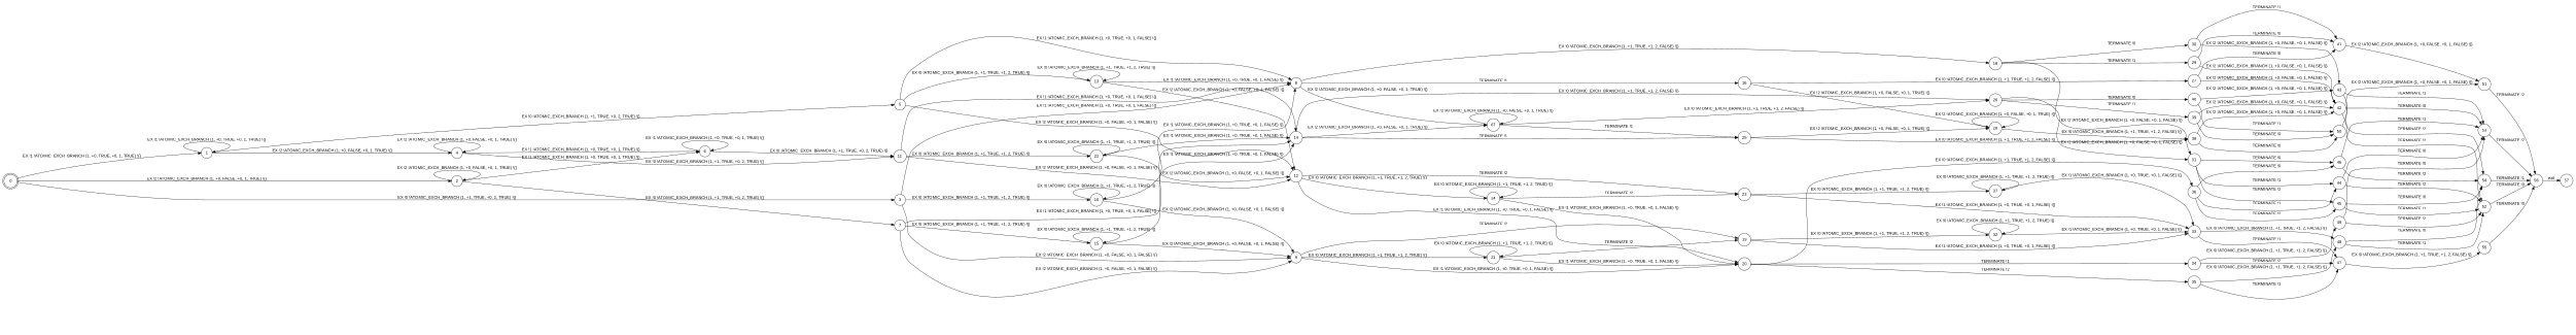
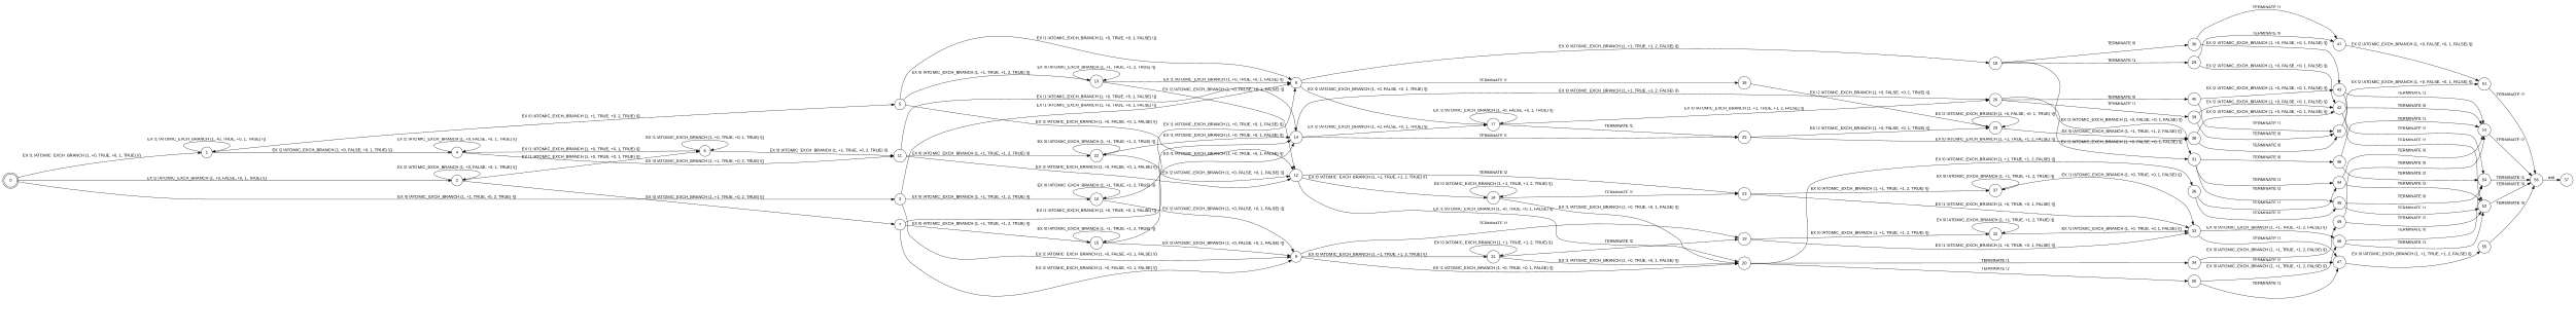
  digraph {
    fontname="Liberation Sans"
    rankdir=LR
    node [fontname="Liberation Sans" shape=circle]
    edge [fontname="Liberation Sans"]
    0 [peripheries=2]
    1
    2
    3
    4
    5
    6
    7
    8
    9
    10
    11
    12
    13
    14
    15
    16
-   17 [label=67]
+   17
    18
    19
    20
    21
    22
    23
    24
    25
    26
-   27
    28
    29
    30
    31
    32
    33
    34
    35
    36
    37
    38
    39
    40
    41
    42
    43
    44
    45
    46
    47
    48
    49
    50
    51
    52
    53
    54
    55
    56
    57
    0 -> 1 [label="EX !1 !ATOMIC_EXCH_BRANCH (1, +0, TRUE, +0, 1, TRUE) !{}"]
    0 -> 2 [label="EX !2 !ATOMIC_EXCH_BRANCH (1, +0, FALSE, +0, 1, TRUE) !{}"]
    0 -> 3 [label="EX !0 !ATOMIC_EXCH_BRANCH (1, +1, TRUE, +0, 2, TRUE) !{}"]
    1 -> 1 [label="EX !1 !ATOMIC_EXCH_BRANCH (1, +0, TRUE, +0, 1, TRUE) !{}"]
    1 -> 4 [label="EX !2 !ATOMIC_EXCH_BRANCH (1, +0, FALSE, +0, 1, TRUE) !{}"]
    1 -> 5 [label="EX !0 !ATOMIC_EXCH_BRANCH (1, +1, TRUE, +0, 2, TRUE) !{}"]
    2 -> 2 [label="EX !2 !ATOMIC_EXCH_BRANCH (1, +0, FALSE, +0, 1, TRUE) !{}"]
    2 -> 6 [label="EX !1 !ATOMIC_EXCH_BRANCH (1, +0, TRUE, +0, 1, TRUE) !{}"]
    2 -> 7 [label="EX !0 !ATOMIC_EXCH_BRANCH (1, +1, TRUE, +0, 2, TRUE) !{}"]
    3 -> 8 [label="EX !1 !ATOMIC_EXCH_BRANCH (1, +0, TRUE, +0, 1, FALSE) !{}"]
    3 -> 9 [label="EX !2 !ATOMIC_EXCH_BRANCH (1, +0, FALSE, +0, 1, FALSE) !{}"]
    3 -> 10 [label="EX !0 !ATOMIC_EXCH_BRANCH (1, +1, TRUE, +1, 2, TRUE) !{}"]
    4 -> 4 [label="EX !2 !ATOMIC_EXCH_BRANCH (1, +0, FALSE, +0, 1, TRUE) !{}"]
    4 -> 6 [label="EX !1 !ATOMIC_EXCH_BRANCH (1, +0, TRUE, +0, 1, TRUE) !{}"]
    4 -> 11 [label="EX !0 !ATOMIC_EXCH_BRANCH (1, +1, TRUE, +0, 2, TRUE) !{}"]
    5 -> 8 [label="EX !1 !ATOMIC_EXCH_BRANCH (1, +0, TRUE, +0, 1, FALSE) !{}"]
    5 -> 12 [label="EX !2 !ATOMIC_EXCH_BRANCH (1, +0, FALSE, +0, 1, FALSE) !{}"]
    5 -> 13 [label="EX !0 !ATOMIC_EXCH_BRANCH (1, +1, TRUE, +1, 2, TRUE) !{}"]
    6 -> 6 [label="EX !1 !ATOMIC_EXCH_BRANCH (1, +0, TRUE, +0, 1, TRUE) !{}"]
    6 -> 11 [label="EX !0 !ATOMIC_EXCH_BRANCH (1, +1, TRUE, +0, 2, TRUE) !{}"]
    7 -> 9 [label="EX !2 !ATOMIC_EXCH_BRANCH (1, +0, FALSE, +0, 1, FALSE) !{}"]
    7 -> 14 [label="EX !1 !ATOMIC_EXCH_BRANCH (1, +0, TRUE, +0, 1, FALSE) !{}"]
    7 -> 15 [label="EX !0 !ATOMIC_EXCH_BRANCH (1, +1, TRUE, +1, 2, TRUE) !{}"]
    8 -> 16 [label="TERMINATE !1"]
    8 -> 17 [label="EX !2 !ATOMIC_EXCH_BRANCH (1, +0, FALSE, +0, 1, TRUE) !{}"]
    8 -> 18 [label="EX !0 !ATOMIC_EXCH_BRANCH (1, +1, TRUE, +1, 2, FALSE) !{}"]
    9 -> 19 [label="TERMINATE !2"]
    9 -> 20 [label="EX !1 !ATOMIC_EXCH_BRANCH (1, +0, TRUE, +0, 1, FALSE) !{}"]
    9 -> 21 [label="EX !0 !ATOMIC_EXCH_BRANCH (1, +1, TRUE, +1, 2, TRUE) !{}"]
    10 -> 8 [label="EX !1 !ATOMIC_EXCH_BRANCH (1, +0, TRUE, +0, 1, FALSE) !{}"]
    10 -> 9 [label="EX !2 !ATOMIC_EXCH_BRANCH (1, +0, FALSE, +0, 1, FALSE) !{}"]
    10 -> 10 [label="EX !0 !ATOMIC_EXCH_BRANCH (1, +1, TRUE, +1, 2, TRUE) !{}"]
    11 -> 12 [label="EX !2 !ATOMIC_EXCH_BRANCH (1, +0, FALSE, +0, 1, FALSE) !{}"]
    11 -> 14 [label="EX !1 !ATOMIC_EXCH_BRANCH (1, +0, TRUE, +0, 1, FALSE) !{}"]
    11 -> 22 [label="EX !0 !ATOMIC_EXCH_BRANCH (1, +1, TRUE, +1, 2, TRUE) !{}"]
    12 -> 20 [label="EX !1 !ATOMIC_EXCH_BRANCH (1, +0, TRUE, +0, 1, FALSE) !{}"]
    12 -> 23 [label="TERMINATE !2"]
    12 -> 24 [label="EX !0 !ATOMIC_EXCH_BRANCH (1, +1, TRUE, +1, 2, TRUE) !{}"]
    13 -> 8 [label="EX !1 !ATOMIC_EXCH_BRANCH (1, +0, TRUE, +0, 1, FALSE) !{}"]
    13 -> 12 [label="EX !2 !ATOMIC_EXCH_BRANCH (1, +0, FALSE, +0, 1, FALSE) !{}"]
    13 -> 13 [label="EX !0 !ATOMIC_EXCH_BRANCH (1, +1, TRUE, +1, 2, TRUE) !{}"]
    14 -> 17 [label="EX !2 !ATOMIC_EXCH_BRANCH (1, +0, FALSE, +0, 1, TRUE) !{}"]
    14 -> 25 [label="TERMINATE !1"]
    14 -> 26 [label="EX !0 !ATOMIC_EXCH_BRANCH (1, +1, TRUE, +1, 2, FALSE) !{}"]
    15 -> 9 [label="EX !2 !ATOMIC_EXCH_BRANCH (1, +0, FALSE, +0, 1, FALSE) !{}"]
    15 -> 14 [label="EX !1 !ATOMIC_EXCH_BRANCH (1, +0, TRUE, +0, 1, FALSE) !{}"]
    15 -> 15 [label="EX !0 !ATOMIC_EXCH_BRANCH (1, +1, TRUE, +1, 2, TRUE) !{}"]
-   16 -> 27 [label="EX !0 !ATOMIC_EXCH_BRANCH (1, +1, TRUE, +1, 2, FALSE) !{}"]
    16 -> 28 [label="EX !2 !ATOMIC_EXCH_BRANCH (1, +0, FALSE, +0, 1, TRUE) !{}"]
    17 -> 17 [label="EX !2 !ATOMIC_EXCH_BRANCH (1, +0, FALSE, +0, 1, TRUE) !{}"]
    17 -> 25 [label="TERMINATE !1"]
    17 -> 26 [label="EX !0 !ATOMIC_EXCH_BRANCH (1, +1, TRUE, +1, 2, FALSE) !{}"]
    18 -> 29 [label="TERMINATE !1"]
    18 -> 30 [label="TERMINATE !0"]
    18 -> 31 [label="EX !2 !ATOMIC_EXCH_BRANCH (1, +0, FALSE, +0, 1, FALSE) !{}"]
    19 -> 32 [label="EX !0 !ATOMIC_EXCH_BRANCH (1, +1, TRUE, +1, 2, TRUE) !{}"]
    19 -> 33 [label="EX !1 !ATOMIC_EXCH_BRANCH (1, +0, TRUE, +0, 1, FALSE) !{}"]
    20 -> 34 [label="TERMINATE !1"]
    20 -> 35 [label="TERMINATE !2"]
    20 -> 36 [label="EX !0 !ATOMIC_EXCH_BRANCH (1, +1, TRUE, +1, 2, FALSE) !{}"]
    21 -> 19 [label="TERMINATE !2"]
    21 -> 20 [label="EX !1 !ATOMIC_EXCH_BRANCH (1, +0, TRUE, +0, 1, FALSE) !{}"]
    21 -> 21 [label="EX !0 !ATOMIC_EXCH_BRANCH (1, +1, TRUE, +1, 2, TRUE) !{}"]
    22 -> 12 [label="EX !2 !ATOMIC_EXCH_BRANCH (1, +0, FALSE, +0, 1, FALSE) !{}"]
    22 -> 14 [label="EX !1 !ATOMIC_EXCH_BRANCH (1, +0, TRUE, +0, 1, FALSE) !{}"]
    22 -> 22 [label="EX !0 !ATOMIC_EXCH_BRANCH (1, +1, TRUE, +1, 2, TRUE) !{}"]
    23 -> 33 [label="EX !1 !ATOMIC_EXCH_BRANCH (1, +0, TRUE, +0, 1, FALSE) !{}"]
    23 -> 37 [label="EX !0 !ATOMIC_EXCH_BRANCH (1, +1, TRUE, +1, 2, TRUE) !{}"]
    24 -> 20 [label="EX !1 !ATOMIC_EXCH_BRANCH (1, +0, TRUE, +0, 1, FALSE) !{}"]
    24 -> 23 [label="TERMINATE !2"]
    24 -> 24 [label="EX !0 !ATOMIC_EXCH_BRANCH (1, +1, TRUE, +1, 2, TRUE) !{}"]
    25 -> 28 [label="EX !2 !ATOMIC_EXCH_BRANCH (1, +0, FALSE, +0, 1, TRUE) !{}"]
    25 -> 38 [label="EX !0 !ATOMIC_EXCH_BRANCH (1, +1, TRUE, +1, 2, FALSE) !{}"]
    26 -> 31 [label="EX !2 !ATOMIC_EXCH_BRANCH (1, +0, FALSE, +0, 1, FALSE) !{}"]
    26 -> 39 [label="TERMINATE !1"]
    26 -> 40 [label="TERMINATE !0"]
-   27 -> 41 [label="TERMINATE !0"]
-   27 -> 42 [label="EX !2 !ATOMIC_EXCH_BRANCH (1, +0, FALSE, +0, 1, FALSE) !{}"]
    28 -> 28 [label="EX !2 !ATOMIC_EXCH_BRANCH (1, +0, FALSE, +0, 1, TRUE) !{}"]
    28 -> 38 [label="EX !0 !ATOMIC_EXCH_BRANCH (1, +1, TRUE, +1, 2, FALSE) !{}"]
    29 -> 41 [label="TERMINATE !0"]
    29 -> 42 [label="EX !2 !ATOMIC_EXCH_BRANCH (1, +0, FALSE, +0, 1, FALSE) !{}"]
    30 -> 41 [label="TERMINATE !1"]
    30 -> 43 [label="EX !2 !ATOMIC_EXCH_BRANCH (1, +0, FALSE, +0, 1, FALSE) !{}"]
    31 -> 44 [label="TERMINATE !1"]
    31 -> 45 [label="TERMINATE !2"]
    31 -> 46 [label="TERMINATE !0"]
    32 -> 32 [label="EX !0 !ATOMIC_EXCH_BRANCH (1, +1, TRUE, +1, 2, TRUE) !{}"]
    32 -> 33 [label="EX !1 !ATOMIC_EXCH_BRANCH (1, +0, TRUE, +0, 1, FALSE) !{}"]
    33 -> 47 [label="TERMINATE !1"]
    33 -> 48 [label="EX !0 !ATOMIC_EXCH_BRANCH (1, +1, TRUE, +1, 2, FALSE) !{}"]
    34 -> 47 [label="TERMINATE !2"]
    34 -> 49 [label="EX !0 !ATOMIC_EXCH_BRANCH (1, +1, TRUE, +1, 2, FALSE) !{}"]
    35 -> 47 [label="TERMINATE !1"]
    35 -> 48 [label="EX !0 !ATOMIC_EXCH_BRANCH (1, +1, TRUE, +1, 2, FALSE) !{}"]
    36 -> 44 [label="TERMINATE !1"]
    36 -> 45 [label="TERMINATE !2"]
-   36 -> 46 [label="TERMINATE !0"]
    37 -> 33 [label="EX !1 !ATOMIC_EXCH_BRANCH (1, +0, TRUE, +0, 1, FALSE) !{}"]
    37 -> 37 [label="EX !0 !ATOMIC_EXCH_BRANCH (1, +1, TRUE, +1, 2, TRUE) !{}"]
    38 -> 42 [label="EX !2 !ATOMIC_EXCH_BRANCH (1, +0, FALSE, +0, 1, FALSE) !{}"]
    38 -> 50 [label="TERMINATE !0"]
    39 -> 42 [label="EX !2 !ATOMIC_EXCH_BRANCH (1, +0, FALSE, +0, 1, FALSE) !{}"]
    39 -> 50 [label="TERMINATE !0"]
    40 -> 43 [label="EX !2 !ATOMIC_EXCH_BRANCH (1, +0, FALSE, +0, 1, FALSE) !{}"]
    40 -> 50 [label="TERMINATE !1"]
    41 -> 51 [label="EX !2 !ATOMIC_EXCH_BRANCH (1, +0, FALSE, +0, 1, FALSE) !{}"]
    42 -> 52 [label="TERMINATE !2"]
    42 -> 53 [label="TERMINATE !0"]
    43 -> 53 [label="TERMINATE !1"]
    43 -> 54 [label="TERMINATE !2"]
    44 -> 52 [label="TERMINATE !2"]
    44 -> 53 [label="TERMINATE !0"]
    45 -> 52 [label="TERMINATE !1"]
    45 -> 54 [label="TERMINATE !0"]
    46 -> 53 [label="TERMINATE !1"]
    46 -> 54 [label="TERMINATE !2"]
    47 -> 55 [label="EX !0 !ATOMIC_EXCH_BRANCH (1, +1, TRUE, +1, 2, FALSE) !{}"]
    48 -> 52 [label="TERMINATE !1"]
    48 -> 54 [label="TERMINATE !0"]
    49 -> 52 [label="TERMINATE !2"]
    49 -> 53 [label="TERMINATE !0"]
    50 -> 51 [label="EX !2 !ATOMIC_EXCH_BRANCH (1, +0, FALSE, +0, 1, FALSE) !{}"]
    51 -> 56 [label="TERMINATE !2"]
    52 -> 56 [label="TERMINATE !0"]
    53 -> 56 [label="TERMINATE !2"]
    54 -> 56 [label="TERMINATE !1"]
    55 -> 56 [label="TERMINATE !0"]
    56 -> 57 [label=exit]
  }
